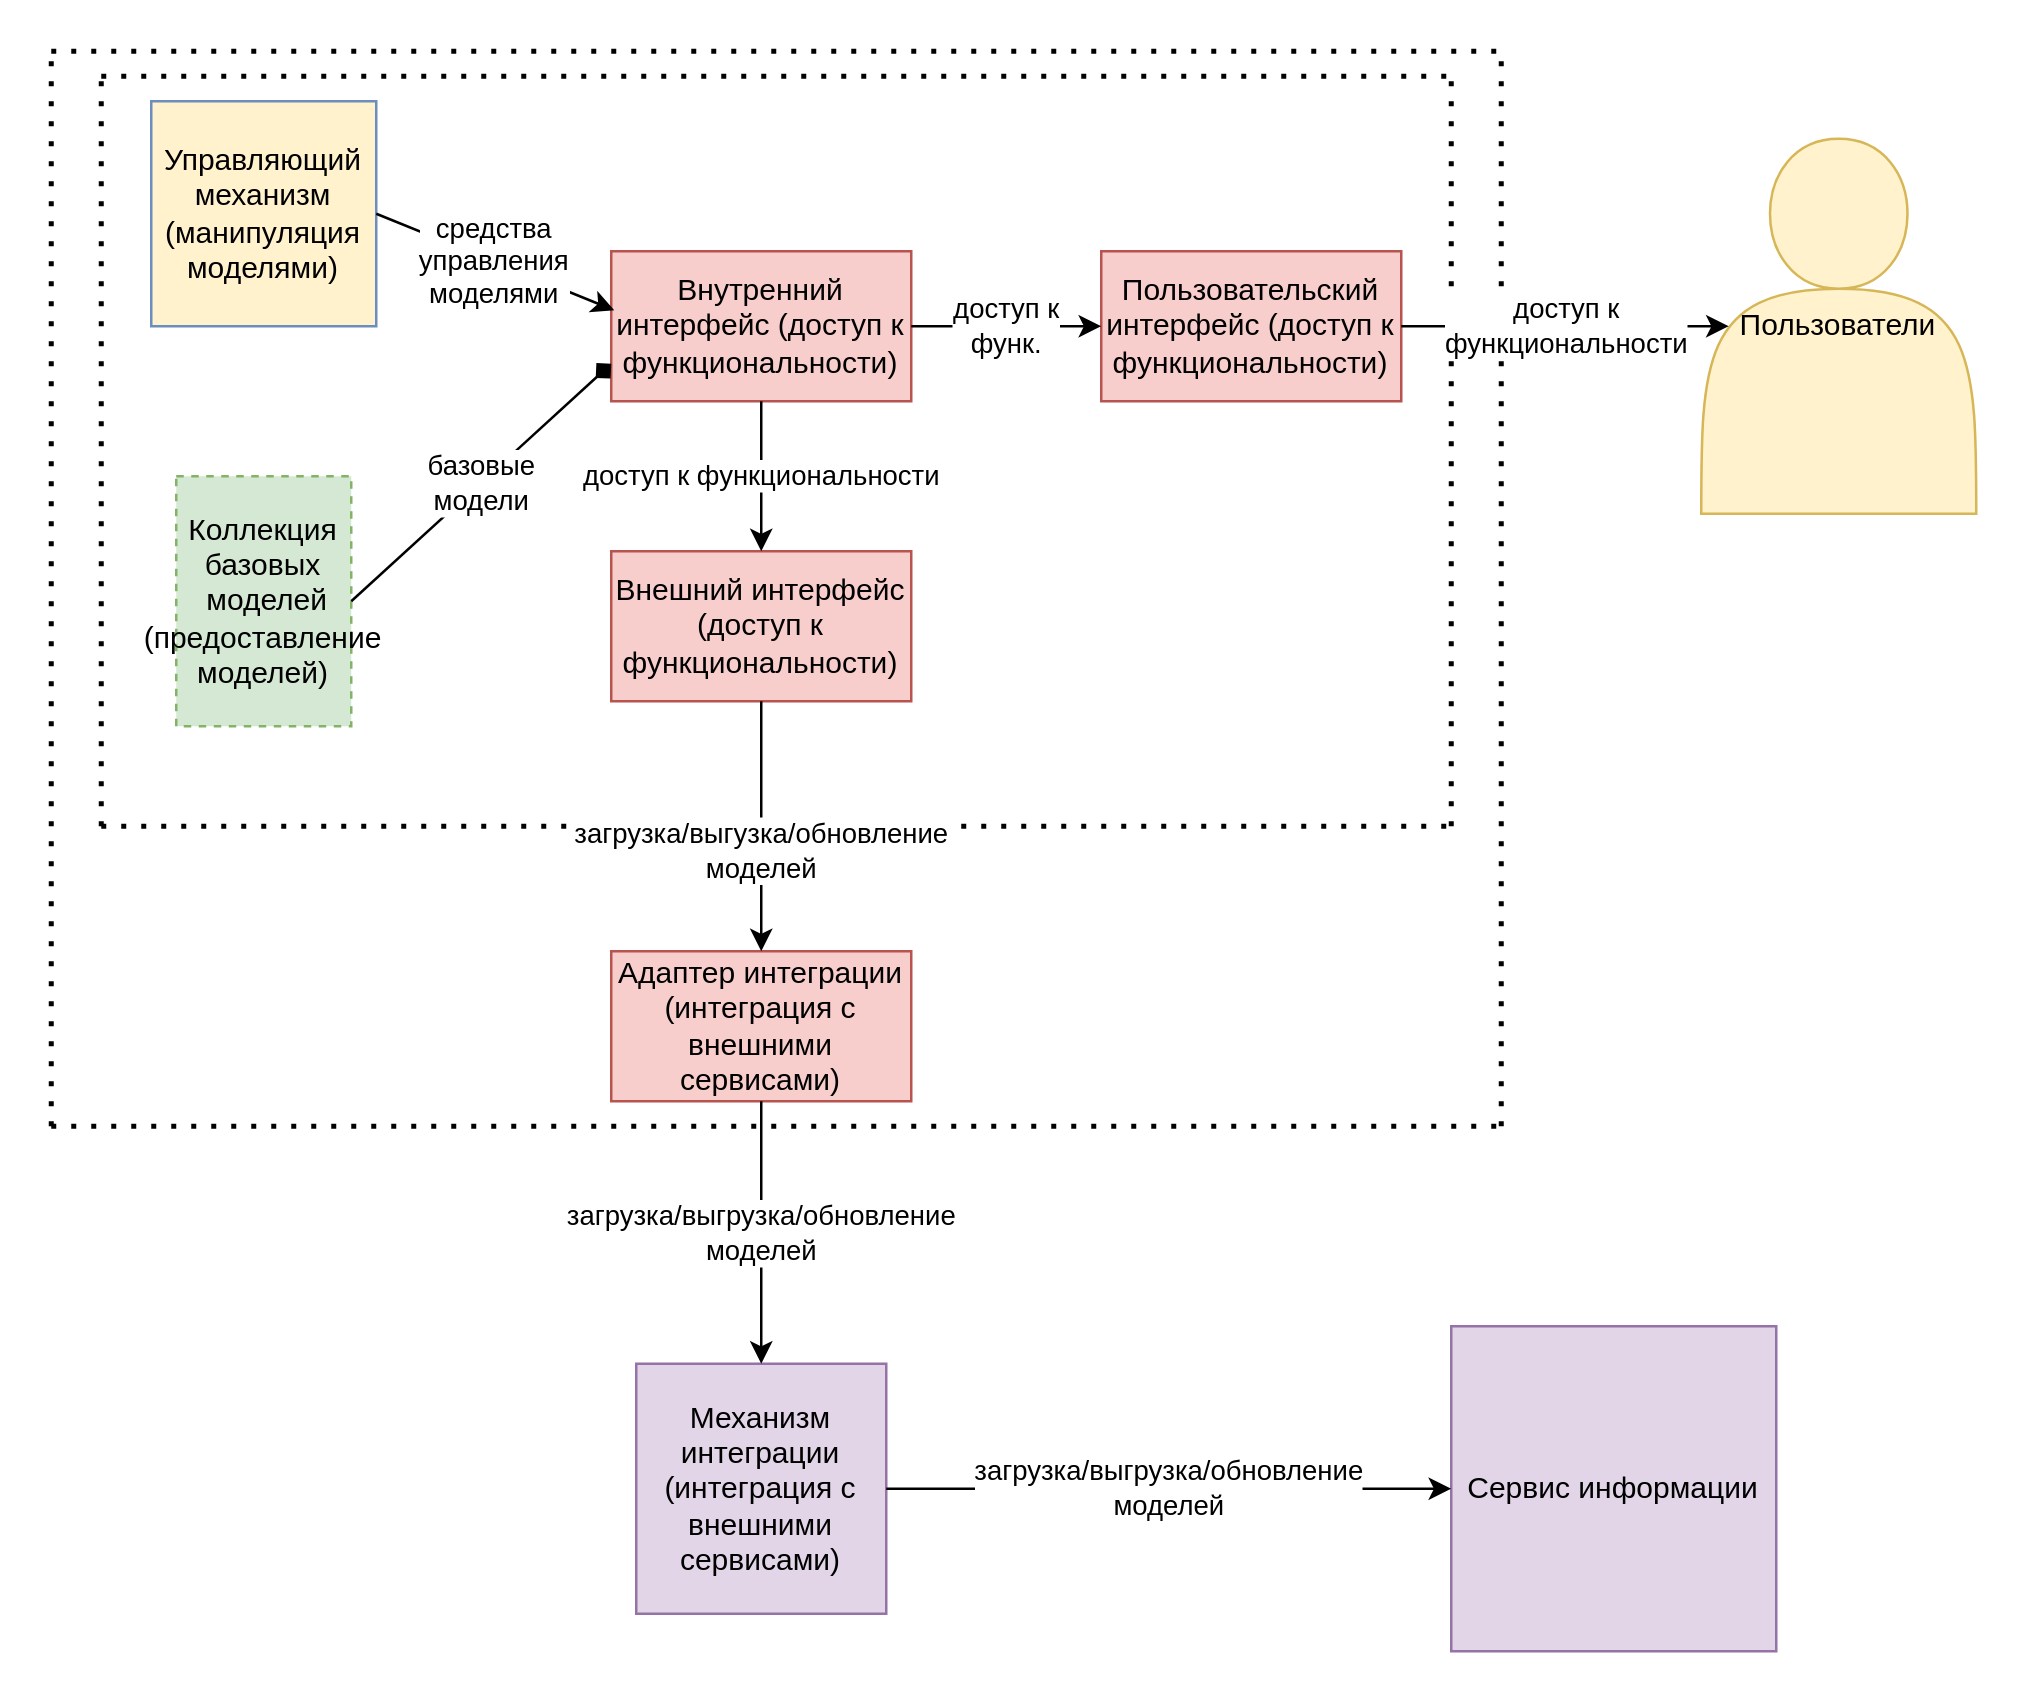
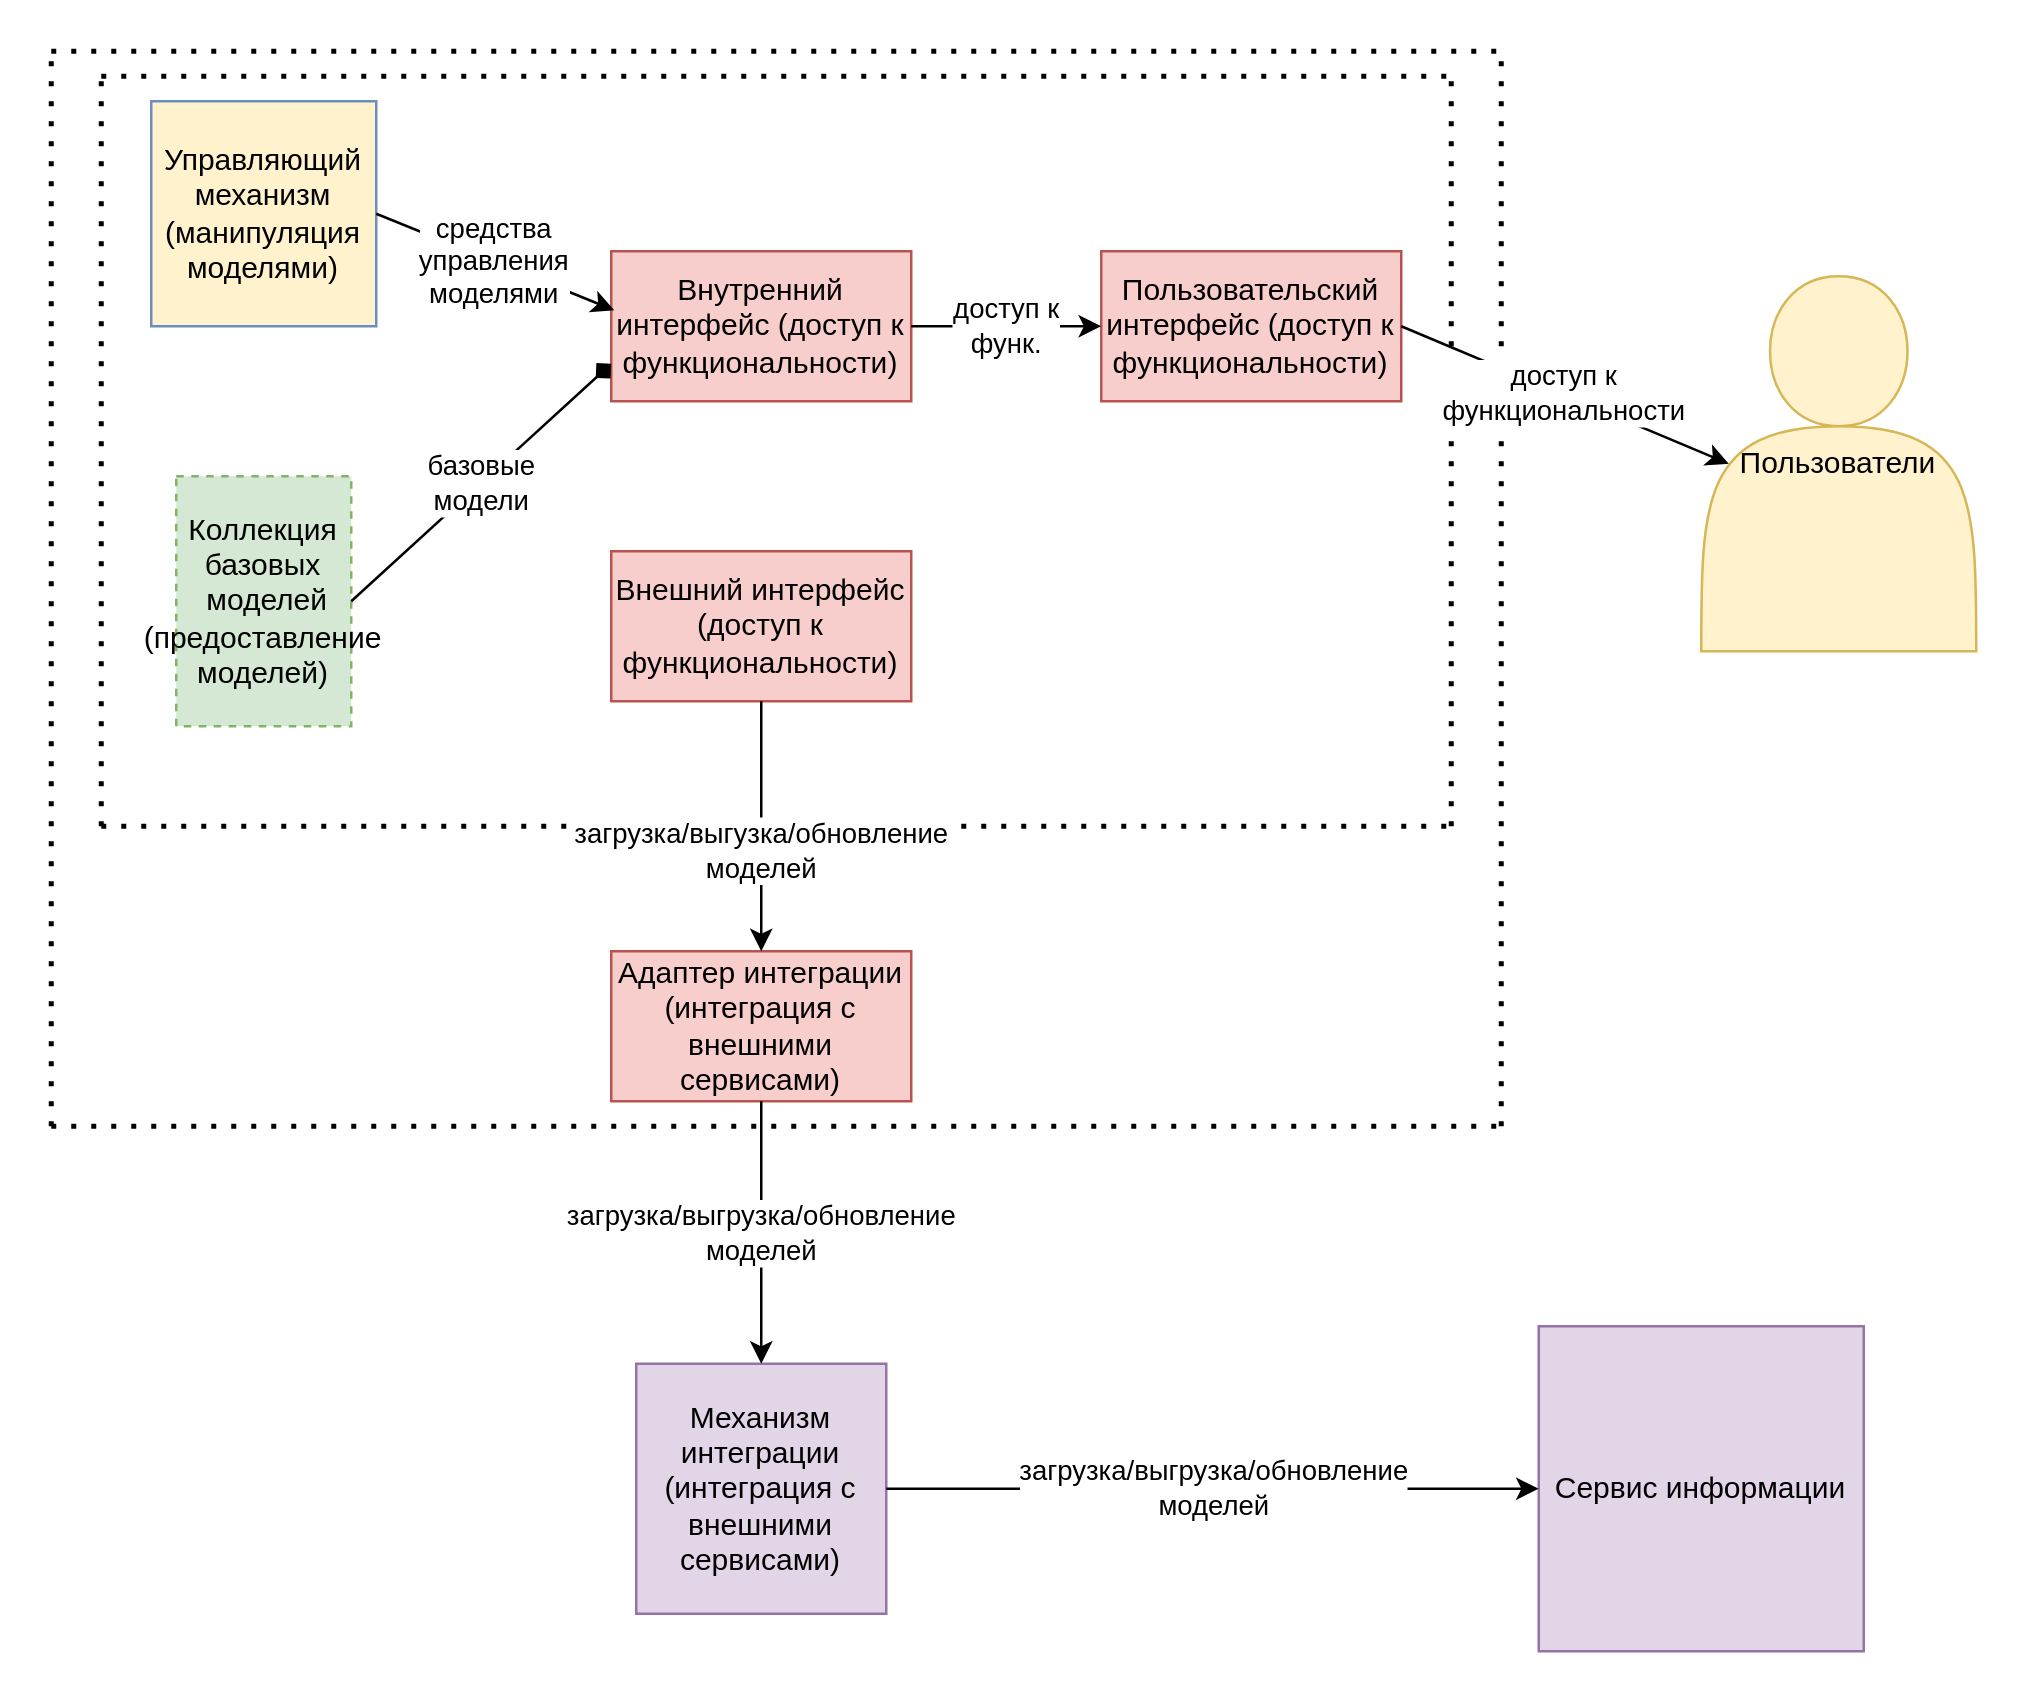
  <mxCell id="0" />
  <mxCell id="1" parent="0" />
  <mxCell id="2" value="Механизм интеграции (интеграция с внешними сервисами)" style="whiteSpace=wrap;html=1;aspect=fixed;fillColor=#e1d5e7;strokeColor=#9673a6;" vertex="1" parent="1"><mxGeometry x="254" y="545" width="100" height="100" as="geometry" /></mxCell>
- <mxCell id="3" value="Сервис информации" style="whiteSpace=wrap;html=1;aspect=fixed;fillColor=#e1d5e7;strokeColor=#9673a6;" vertex="1" parent="1"><mxGeometry x="580" y="530" width="130" height="130" as="geometry" /></mxCell>
+ <mxCell id="3" value="Сервис информации" style="whiteSpace=wrap;html=1;aspect=fixed;fillColor=#e1d5e7;strokeColor=#9673a6;" vertex="1" parent="1"><mxGeometry x="615" y="530" width="130" height="130" as="geometry" /></mxCell>
  <mxCell id="4" value="Адаптер интеграции (интеграция с внешними сервисами)" style="rounded=0;whiteSpace=wrap;html=1;fillColor=#f8cecc;strokeColor=#b85450;" vertex="1" parent="1"><mxGeometry x="244" y="380" width="120" height="60" as="geometry" /></mxCell>
  <mxCell id="5" value="Внешний интерфейс (доступ к функциональности)" style="rounded=0;whiteSpace=wrap;html=1;fillColor=#f8cecc;strokeColor=#b85450;" vertex="1" parent="1"><mxGeometry x="244" y="220" width="120" height="60" as="geometry" /></mxCell>
  <mxCell id="6" value="Внутренний интерфейс (доступ к функциональности)" style="rounded=0;whiteSpace=wrap;html=1;fillColor=#f8cecc;strokeColor=#b85450;" vertex="1" parent="1"><mxGeometry x="244" y="100" width="120" height="60" as="geometry" /></mxCell>
  <mxCell id="7" value="Коллекция&lt;br&gt;базовых&lt;br&gt;&amp;nbsp;моделей (предоставление моделей)" style="rounded=0;whiteSpace=wrap;html=1;fillColor=#d5e8d4;strokeColor=#82b366;dashed=1;" vertex="1" parent="1"><mxGeometry x="70" y="190" width="70" height="100" as="geometry" /></mxCell>
  <mxCell id="8" value="Управляющий механизм (манипуляция моделями)" style="whiteSpace=wrap;html=1;aspect=fixed;fillColor=#fff2cc;strokeColor=#6c8ebf;" vertex="1" parent="1"><mxGeometry x="60" y="40" width="90" height="90" as="geometry" /></mxCell>
  <mxCell id="9" value="Пользовательский интерфейс (доступ к функциональности)" style="rounded=0;whiteSpace=wrap;html=1;fillColor=#f8cecc;strokeColor=#b85450;" vertex="1" parent="1"><mxGeometry x="440" y="100" width="120" height="60" as="geometry" /></mxCell>
- <mxCell id="10" value="Пользователи" style="shape=actor;whiteSpace=wrap;html=1;fillColor=#fff2cc;strokeColor=#d6b656;" vertex="1" parent="1"><mxGeometry x="680" y="55" width="110" height="150" as="geometry" /></mxCell>
+ <mxCell id="10" value="Пользователи" style="shape=actor;whiteSpace=wrap;html=1;fillColor=#fff2cc;strokeColor=#d6b656;" vertex="1" parent="1"><mxGeometry x="680" y="110" width="110" height="150" as="geometry" /></mxCell>
  <mxCell id="11" value="" style="endArrow=none;dashed=1;html=1;dashPattern=1 3;strokeWidth=2;rounded=0;" edge="1" parent="1"><mxGeometry width="50" height="50" relative="1" as="geometry"><mxPoint x="20" y="20" as="sourcePoint" /><mxPoint x="600" y="20" as="targetPoint" /></mxGeometry></mxCell>
  <mxCell id="12" value="" style="endArrow=none;dashed=1;html=1;dashPattern=1 3;strokeWidth=2;rounded=0;" edge="1" parent="1"><mxGeometry width="50" height="50" relative="1" as="geometry"><mxPoint x="20" y="450" as="sourcePoint" /><mxPoint x="20" y="20" as="targetPoint" /></mxGeometry></mxCell>
  <mxCell id="13" value="" style="endArrow=none;dashed=1;html=1;dashPattern=1 3;strokeWidth=2;rounded=0;" edge="1" parent="1"><mxGeometry width="50" height="50" relative="1" as="geometry"><mxPoint x="600" y="450" as="sourcePoint" /><mxPoint x="600" y="20" as="targetPoint" /></mxGeometry></mxCell>
  <mxCell id="14" value="" style="endArrow=none;dashed=1;html=1;dashPattern=1 3;strokeWidth=2;rounded=0;" edge="1" parent="1"><mxGeometry width="50" height="50" relative="1" as="geometry"><mxPoint x="40" y="30" as="sourcePoint" /><mxPoint x="580" y="30" as="targetPoint" /></mxGeometry></mxCell>
  <mxCell id="15" value="" style="endArrow=none;dashed=1;html=1;dashPattern=1 3;strokeWidth=2;rounded=0;" edge="1" parent="1"><mxGeometry width="50" height="50" relative="1" as="geometry"><mxPoint x="40" y="330" as="sourcePoint" /><mxPoint x="40" y="30" as="targetPoint" /></mxGeometry></mxCell>
  <mxCell id="16" value="" style="endArrow=none;dashed=1;html=1;dashPattern=1 3;strokeWidth=2;rounded=0;" edge="1" parent="1"><mxGeometry width="50" height="50" relative="1" as="geometry"><mxPoint x="40" y="330" as="sourcePoint" /><mxPoint x="580" y="330" as="targetPoint" /></mxGeometry></mxCell>
  <mxCell id="17" value="" style="endArrow=none;dashed=1;html=1;dashPattern=1 3;strokeWidth=2;rounded=0;" edge="1" parent="1"><mxGeometry width="50" height="50" relative="1" as="geometry"><mxPoint x="580" y="330" as="sourcePoint" /><mxPoint x="580" y="30" as="targetPoint" /></mxGeometry></mxCell>
  <mxCell id="18" value="" style="endArrow=none;dashed=1;html=1;dashPattern=1 3;strokeWidth=2;rounded=0;" edge="1" parent="1"><mxGeometry width="50" height="50" relative="1" as="geometry"><mxPoint x="20" y="450" as="sourcePoint" /><mxPoint x="600" y="450" as="targetPoint" /></mxGeometry></mxCell>
  <mxCell id="19" value="загрузка/выгузка/обновление&lt;br&gt;моделей" style="endArrow=classic;html=1;rounded=0;exitX=0.5;exitY=1;exitDx=0;exitDy=0;entryX=0.5;entryY=0;entryDx=0;entryDy=0;" edge="1" parent="1" source="5" target="4"><mxGeometry x="0.2" width="50" height="50" relative="1" as="geometry"><mxPoint x="340" y="380" as="sourcePoint" /><mxPoint x="390" y="330" as="targetPoint" /><mxPoint as="offset" /></mxGeometry></mxCell>
  <mxCell id="20" value="базовые&lt;br&gt;модели" style="endArrow=diamond;html=1;rounded=0;exitX=1;exitY=0.5;exitDx=0;exitDy=0;entryX=0;entryY=0.75;entryDx=0;entryDy=0;" edge="1" parent="1" source="7" target="6"><mxGeometry width="50" height="50" relative="1" as="geometry"><mxPoint x="180" y="220" as="sourcePoint" /><mxPoint x="230" y="170" as="targetPoint" /></mxGeometry></mxCell>
  <mxCell id="21" value="средства&lt;br&gt;управления&lt;br&gt;моделями" style="endArrow=classic;html=1;rounded=0;exitX=1;exitY=0.5;exitDx=0;exitDy=0;entryX=0.01;entryY=0.393;entryDx=0;entryDy=0;entryPerimeter=0;" edge="1" parent="1" source="8" target="6"><mxGeometry width="50" height="50" relative="1" as="geometry"><mxPoint x="170" y="110" as="sourcePoint" /><mxPoint x="220" y="60" as="targetPoint" /></mxGeometry></mxCell>
- <mxCell id="22" value="доступ к функциональности" style="endArrow=classic;html=1;rounded=0;exitX=0.5;exitY=1;exitDx=0;exitDy=0;entryX=0.5;entryY=0;entryDx=0;entryDy=0;" edge="1" parent="1" source="6" target="5"><mxGeometry width="50" height="50" relative="1" as="geometry"><mxPoint x="290" y="220" as="sourcePoint" /><mxPoint x="340" y="170" as="targetPoint" /></mxGeometry></mxCell>
  <mxCell id="23" value="доступ к&lt;br&gt;функциональности" style="endArrow=classic;html=1;rounded=0;exitX=1;exitY=0.5;exitDx=0;exitDy=0;entryX=0.1;entryY=0.5;entryDx=0;entryDy=0;entryPerimeter=0;" edge="1" parent="1" source="9" target="10"><mxGeometry width="50" height="50" relative="1" as="geometry"><mxPoint x="610" y="190" as="sourcePoint" /><mxPoint x="660" y="140" as="targetPoint" /></mxGeometry></mxCell>
  <mxCell id="24" value="доступ к&lt;br&gt;функ." style="endArrow=classic;html=1;rounded=0;exitX=1;exitY=0.5;exitDx=0;exitDy=0;entryX=0;entryY=0.5;entryDx=0;entryDy=0;" edge="1" parent="1" source="6" target="9"><mxGeometry width="50" height="50" relative="1" as="geometry"><mxPoint x="420" y="130" as="sourcePoint" /><mxPoint x="470" y="80" as="targetPoint" /></mxGeometry></mxCell>
  <mxCell id="25" value="загрузка/выгрузка/обновление&lt;br&gt;моделей" style="endArrow=classic;html=1;rounded=0;exitX=0.5;exitY=1;exitDx=0;exitDy=0;entryX=0.5;entryY=0;entryDx=0;entryDy=0;" edge="1" parent="1" source="4" target="2"><mxGeometry width="50" height="50" relative="1" as="geometry"><mxPoint x="280" y="540" as="sourcePoint" /><mxPoint x="330" y="490" as="targetPoint" /></mxGeometry></mxCell>
  <mxCell id="26" value="загрузка/выгрузка/обновление&lt;br&gt;моделей" style="endArrow=classic;html=1;rounded=0;exitX=1;exitY=0.5;exitDx=0;exitDy=0;entryX=0;entryY=0.5;entryDx=0;entryDy=0;" edge="1" parent="1" source="2" target="3"><mxGeometry width="50" height="50" relative="1" as="geometry"><mxPoint x="420" y="620" as="sourcePoint" /><mxPoint x="470" y="570" as="targetPoint" /></mxGeometry></mxCell>
